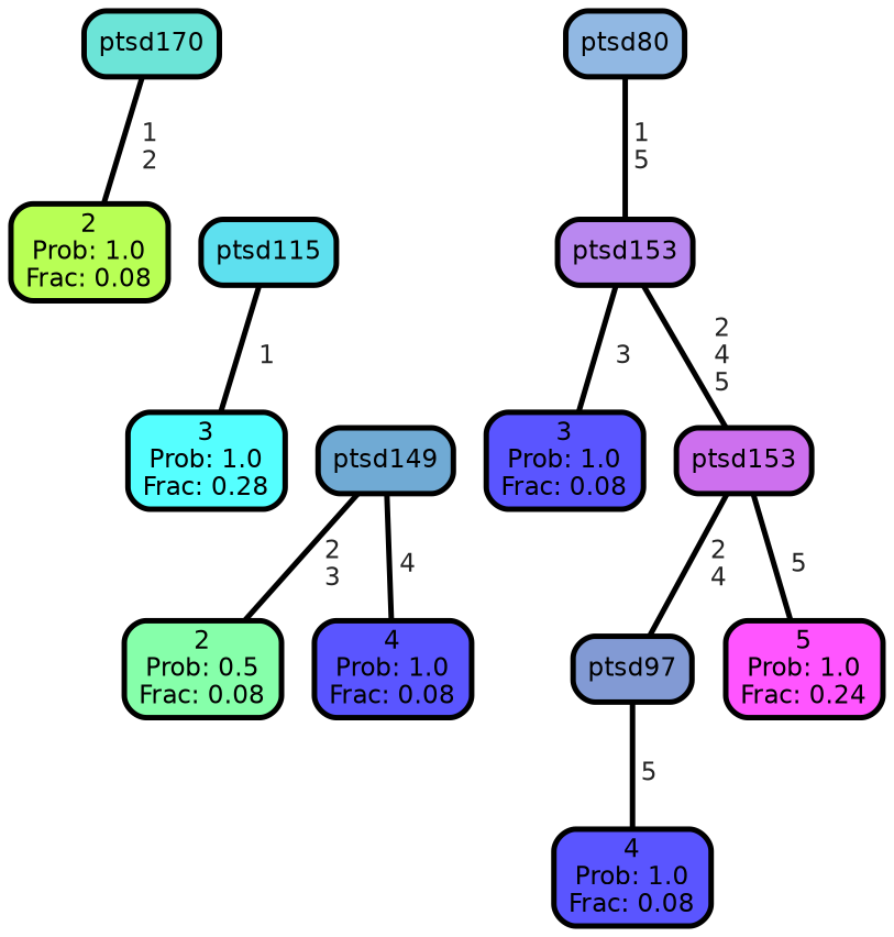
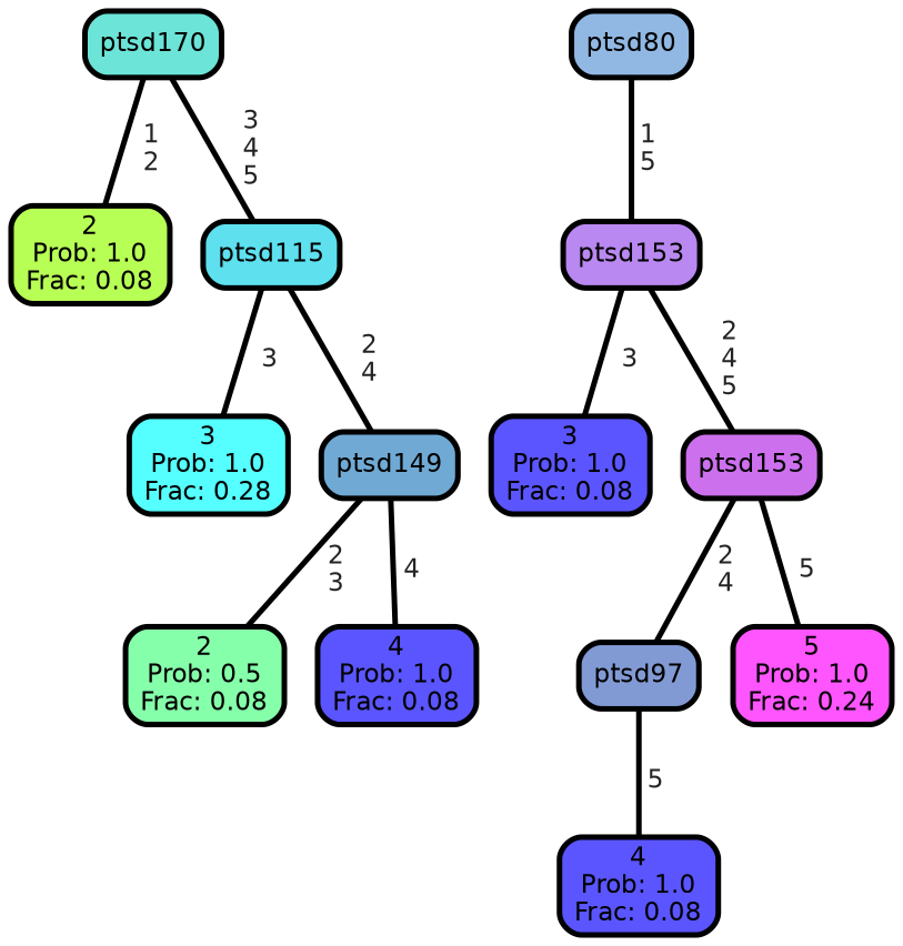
  graph {
    ranksep="0 equally"
    splines=straight
    node [color=black fillcolor="#5a55ff" fontcolor=black fontname=helvetica penwidth=3 shape=box style="filled, rounded"]
    edge [color=black fontcolor=grey14 fontname=helvetica fontweight=bold penwidth=3]
    n1 [fillcolor="#b8ff55" label="2\nProb: 1.0\nFrac: 0.08"]
    n2 [fillcolor="#6ce4d7" label=ptsd170]
    n3 [fillcolor="#5ee0ef" label=ptsd115]
    n4 [fillcolor="#55ffff" label="3\nProb: 1.0\nFrac: 0.28"]
    n5 [fillcolor="#70aad4" label=ptsd149]
    n6 [fillcolor="#86ffaa" label="2\nProb: 0.5\nFrac: 0.08"]
    n7 [label="4\nProb: 1.0\nFrac: 0.08"]
    n8 [fillcolor="#91b8e3" label=ptsd80]
    n9 [fillcolor="#b988f0" label=ptsd153]
    n10 [label="3\nProb: 1.0\nFrac: 0.08"]
    n11 [fillcolor="#cd70ee" label=ptsd153]
    n12 [fillcolor="#829ad4" label=ptsd97]
    n13 [fillcolor="#ff55ff" label="5\nProb: 1.0\nFrac: 0.24"]
    n14 [label="4\nProb: 1.0\nFrac: 0.08"]
    subgraph sub_1 {
      rank=same
    }
    n2 -- n1 [label=" 1\n 2"]
-   n3 -- n4 [label=" 1"]
+   n2 -- n3 [label=" 3\n 4\n 5"]
+   n3 -- n4 [label=" 3"]
+   n3 -- n5 [label=" 2\n 4"]
    n5 -- n6 [label=" 2\n 3"]
    n5 -- n7 [label=" 4"]
    n8 -- n9 [label=" 1\n 5"]
    n9 -- n10 [label=" 3"]
    n9 -- n11 [label=" 2\n 4\n 5"]
    n11 -- n12 [label=" 2\n 4"]
    n11 -- n13 [label=" 5"]
    n12 -- n14 [label=" 5"]
  }
